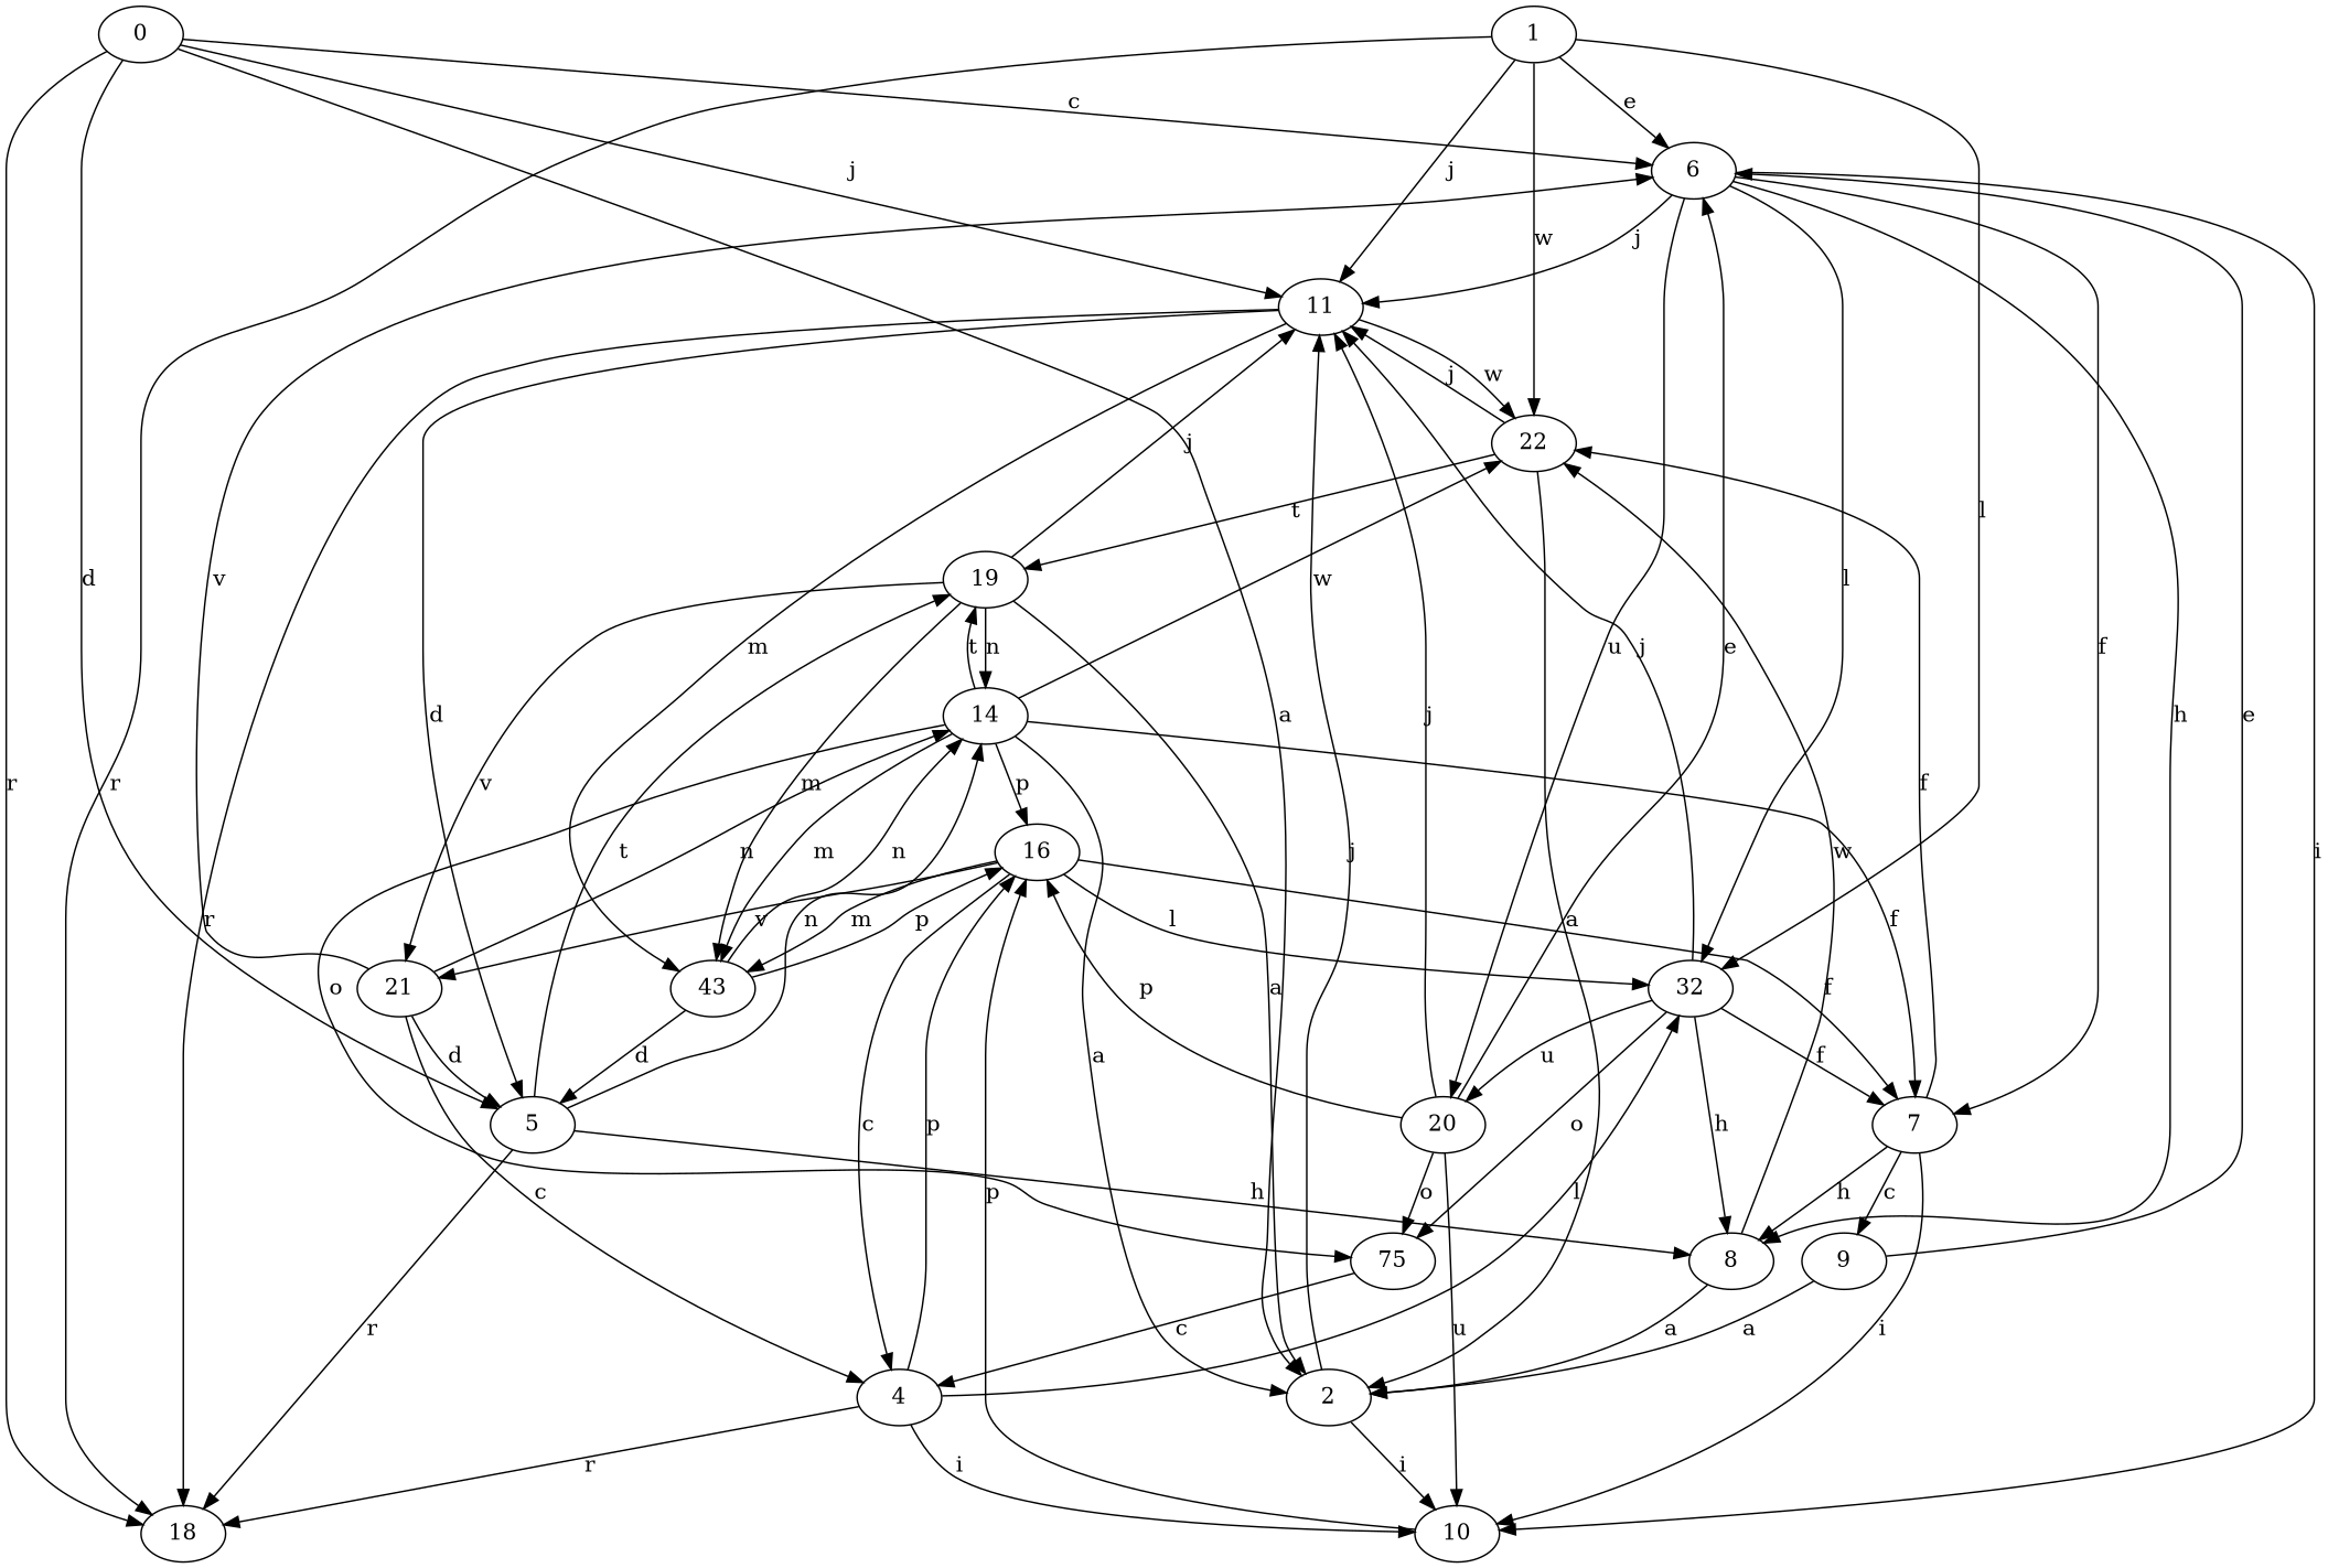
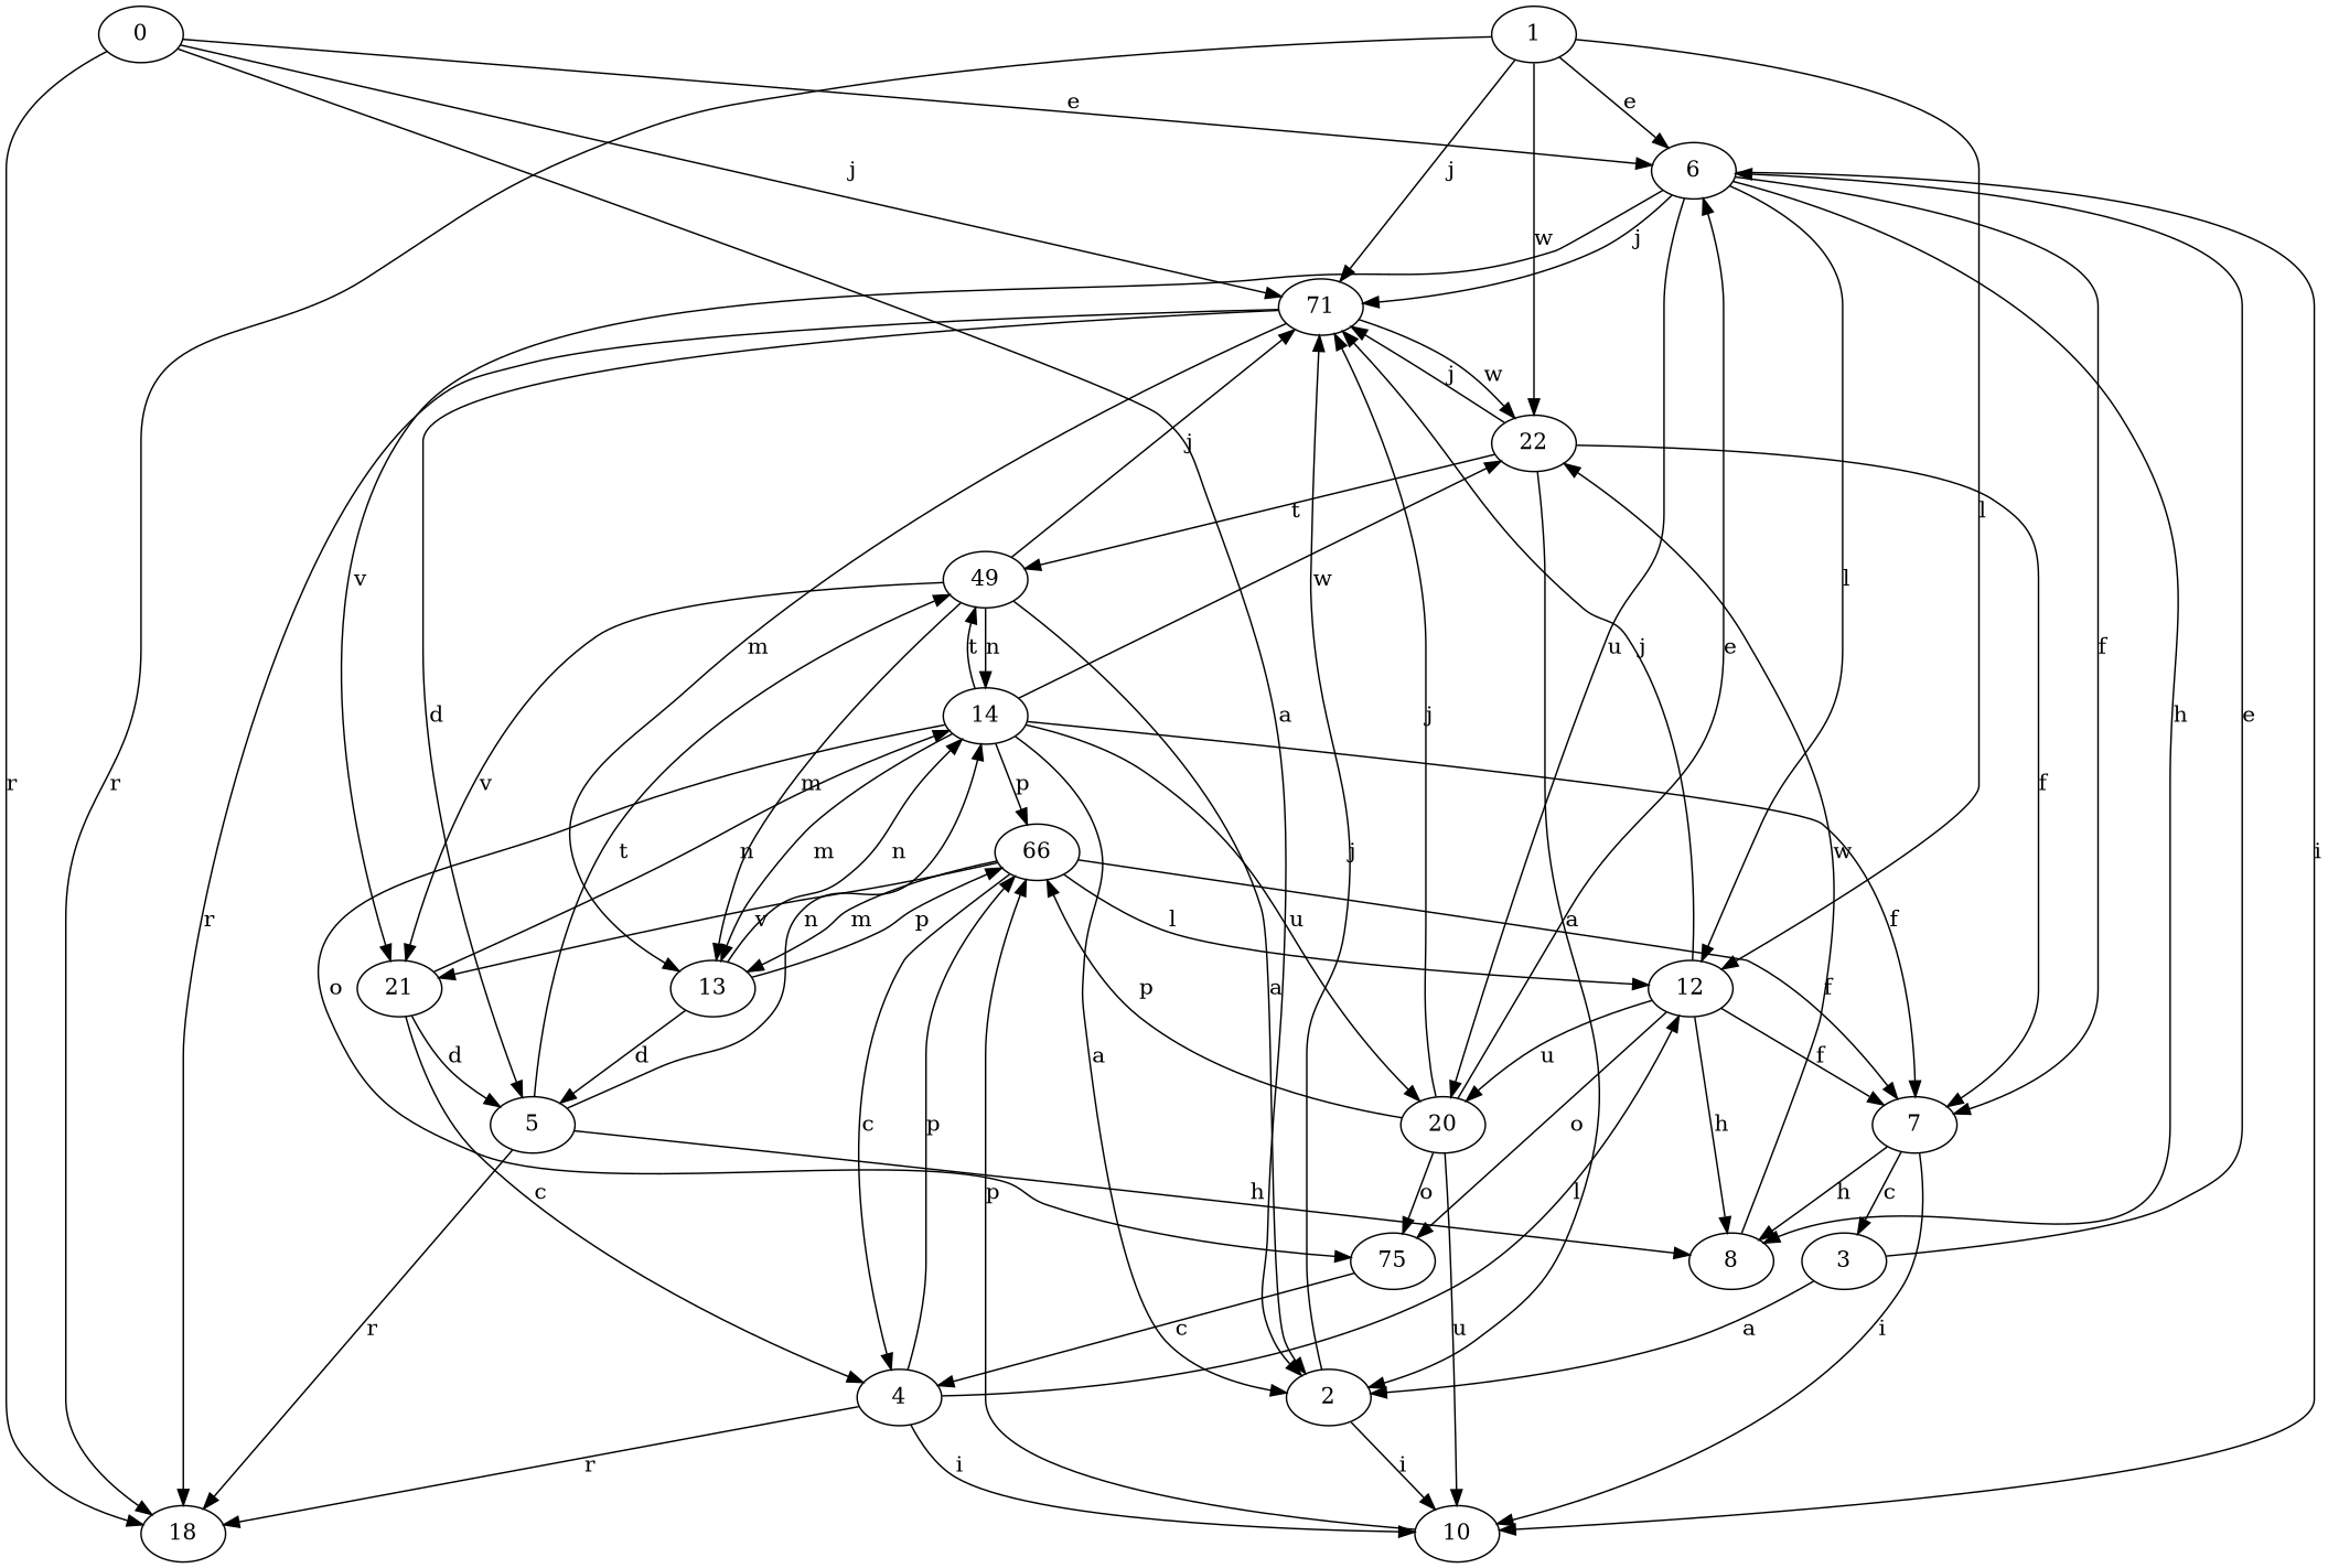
  strict digraph {
    1
    6
-   11
-   12 [label=32]
+   11 [label=71]
+   12
    18
    22
    10
    8
    7
    20
    21
    5
-   13 [label=43]
+   13
    n14 [label=75]
    2
-   19
-   16
+   19 [label=49]
+   16 [label=66]
    0
    14
-   3 [label=9]
+   3
    4
    1 -> 6 [label=e]
    1 -> 11 [label=j]
    1 -> 12 [label=l]
    1 -> 18 [label=r]
    1 -> 22 [label=w]
    6 -> 11 [label=j]
    6 -> 12 [label=l]
    6 -> 10 [label=i]
    6 -> 8 [label=h]
    6 -> 7 [label=f]
    6 -> 20 [label=u]
-   21 -> 6 [label=v]
+   6 -> 21 [label=v]
    11 -> 18 [label=r]
    11 -> 22 [label=w]
    11 -> 5 [label=d]
    11 -> 13 [label=m]
    12 -> 11 [label=j]
    12 -> 8 [label=h]
    12 -> 7 [label=f]
    12 -> 20 [label=u]
    12 -> n14 [label=o]
    22 -> 11 [label=j]
-   7 -> 22 [label=f]
+   22 -> 7 [label=f]
    22 -> 2 [label=a]
    22 -> 19 [label=t]
    10 -> 16 [label=p]
    8 -> 22 [label=w]
-   8 -> 2 [label=a]
    7 -> 10 [label=i]
    7 -> 8 [label=h]
    7 -> 3 [label=c]
    20 -> 6 [label=e]
    20 -> 11 [label=j]
    20 -> 10 [label=u]
    20 -> n14 [label=o]
    20 -> 16 [label=p]
    21 -> 5 [label=d]
    21 -> 14 [label=n]
    21 -> 4 [label=c]
    5 -> 18 [label=r]
    5 -> 8 [label=h]
    5 -> 19 [label=t]
    5 -> 14 [label=n]
    13 -> 5 [label=d]
    13 -> 16 [label=p]
    13 -> 14 [label=n]
    n14 -> 4 [label=c]
    2 -> 11 [label=j]
    2 -> 10 [label=i]
    19 -> 11 [label=j]
    19 -> 21 [label=v]
    19 -> 13 [label=m]
    19 -> 2 [label=a]
    19 -> 14 [label=n]
    16 -> 12 [label=l]
    16 -> 7 [label=f]
    16 -> 21 [label=v]
    16 -> 13 [label=m]
    16 -> 4 [label=c]
-   0 -> 6 [label=c]
+   0 -> 6 [label=e]
    0 -> 11 [label=j]
    0 -> 18 [label=r]
-   0 -> 5 [label=d]
    0 -> 2 [label=a]
    14 -> 22 [label=w]
    14 -> 7 [label=f]
+   14 -> 20 [label=u]
    14 -> 13 [label=m]
    14 -> n14 [label=o]
    14 -> 2 [label=a]
    14 -> 19 [label=t]
    14 -> 16 [label=p]
    3 -> 6 [label=e]
    3 -> 2 [label=a]
    4 -> 12 [label=l]
    4 -> 18 [label=r]
    4 -> 10 [label=i]
    4 -> 16 [label=p]
  }
